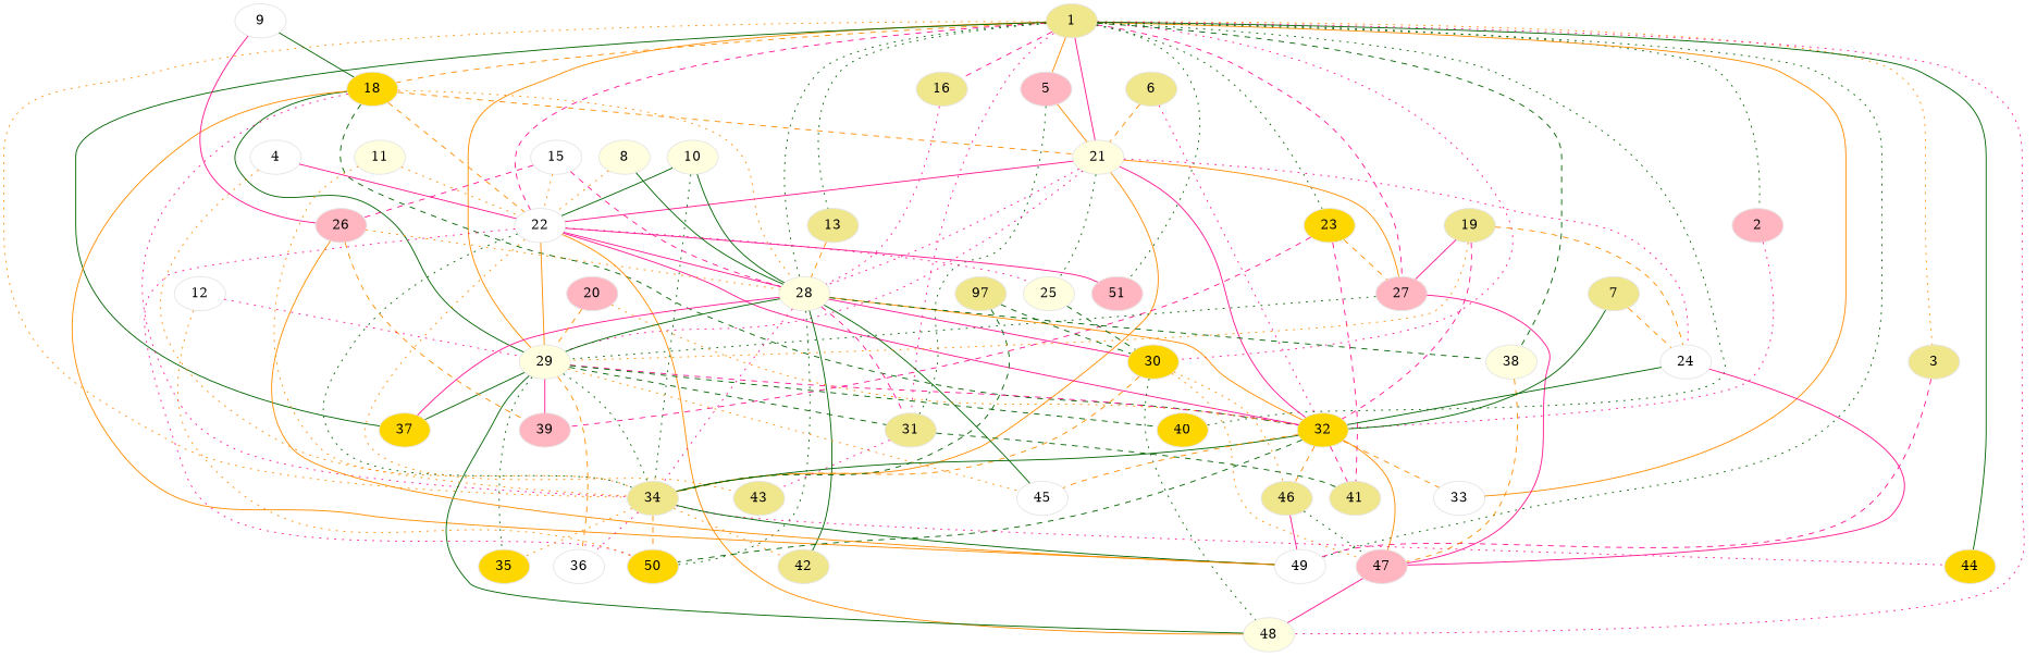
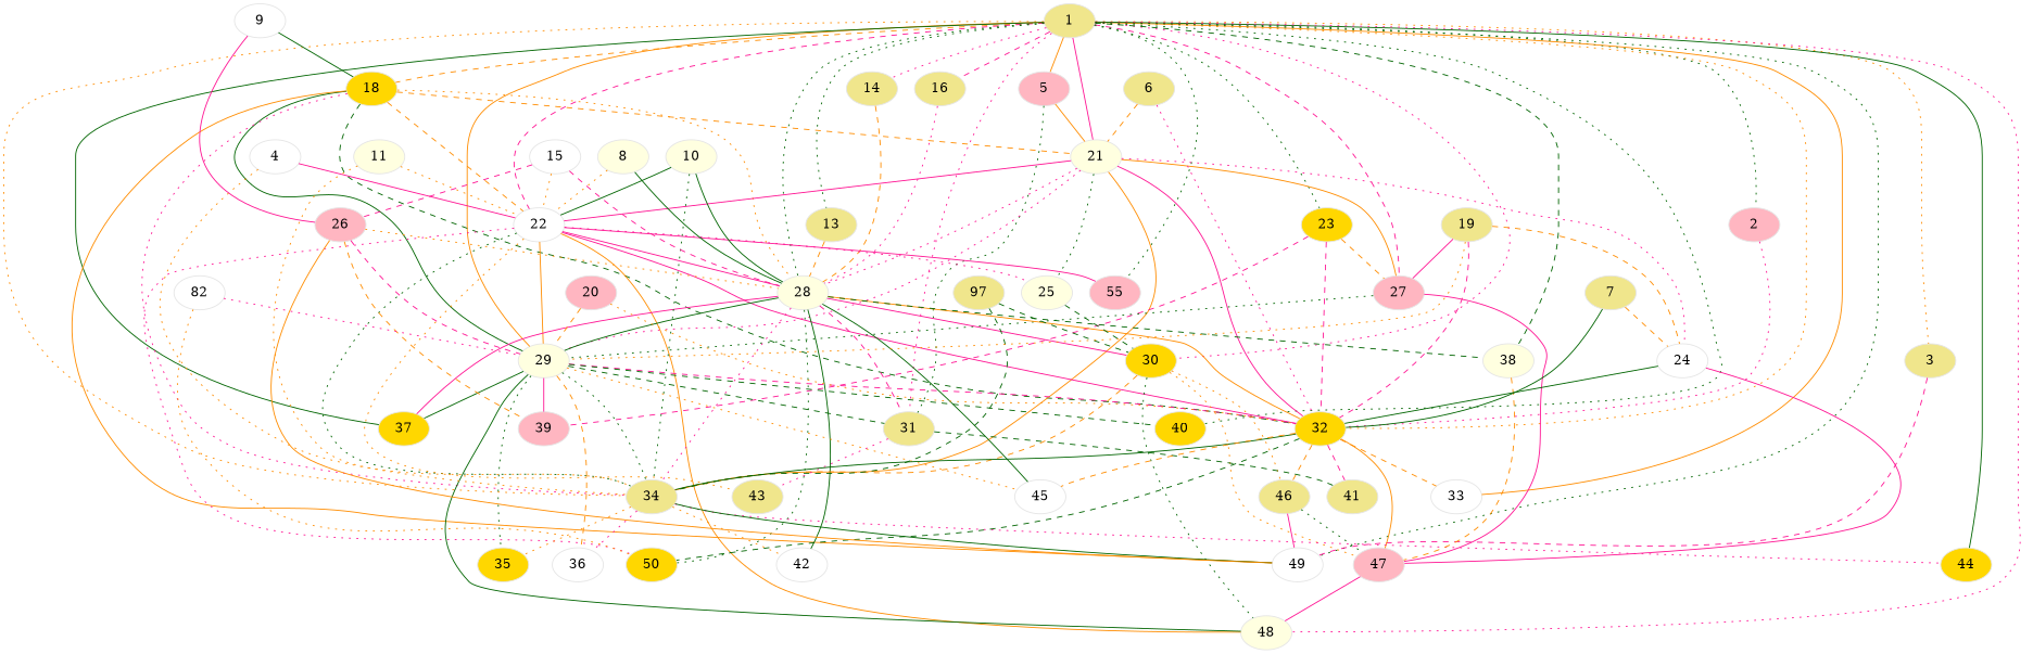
  graph {
    node [color=gray90 fillcolor=khaki style=filled]
    edge [color=darkorange style=dotted weight=1.0]
    2 [fillcolor=lightpink]
    1
    3
    5 [fillcolor=lightpink]
    13
+   14
    16
    18 [fillcolor=gold]
    21 [fillcolor=lightyellow]
    22 [fillcolor=white]
    23 [fillcolor=gold]
    27 [fillcolor=lightpink]
    28 [fillcolor=lightyellow]
    29 [fillcolor=lightyellow]
    30 [fillcolor=gold]
    31
    32 [fillcolor=gold]
    33 [fillcolor=white]
    34
    37 [fillcolor=gold]
    38 [fillcolor=lightyellow]
    40 [fillcolor=gold]
    44 [fillcolor=gold]
    48 [fillcolor=lightyellow]
    49 [fillcolor=white]
-   51 [fillcolor=lightpink]
+   51 [fillcolor=lightpink label=55]
    24 [fillcolor=white]
    25 [fillcolor=lightyellow]
    50 [fillcolor=gold]
    43
    39 [fillcolor=lightpink]
    47 [fillcolor=lightpink]
-   42
+   42 [fillcolor=white]
    45 [fillcolor=white]
    35 [fillcolor=gold]
    36 [fillcolor=white]
    46
    41
    4 [fillcolor=white]
    6
    7
    8 [fillcolor=lightyellow]
    9 [fillcolor=white]
    26 [fillcolor=lightpink]
    10 [fillcolor=lightyellow]
    11 [fillcolor=lightyellow]
-   12 [fillcolor=white]
+   12 [fillcolor=white label=82]
    15 [fillcolor=white]
    n49 [label=97]
    19
    20 [fillcolor=lightpink]
    2 -- 32 [color=deeppink]
    1 -- 2 [color=darkgreen]
    1 -- 3
    1 -- 5 [style=solid]
    1 -- 13 [color=darkgreen]
+   1 -- 14 [color=deeppink]
    1 -- 16 [color=deeppink style=dashed]
    1 -- 18 [style=dashed weight=3.0]
    1 -- 21 [color=deeppink style=solid weight=2.0]
    1 -- 22 [color=deeppink style=dashed weight=2.0]
    1 -- 23 [color=darkgreen]
    1 -- 27 [color=deeppink style=dashed]
    1 -- 28 [color=darkgreen weight=3.0]
    1 -- 29 [style=solid weight=4.0]
    1 -- 30 [color=deeppink]
    1 -- 31 [color=deeppink]
+   1 -- 32 [weight=2.0]
    1 -- 33 [style=solid]
    1 -- 34 [weight=2.0]
    1 -- 37 [color=darkgreen style=solid]
    1 -- 38 [color=darkgreen style=dashed]
    1 -- 40 [color=darkgreen]
    1 -- 44 [color=darkgreen style=solid weight=2.0]
    1 -- 48 [color=deeppink weight=2.0]
    1 -- 49 [color=darkgreen weight=3.0]
    1 -- 51 [color=darkgreen]
    3 -- 49 [color=deeppink style=dashed]
    5 -- 21 [style=solid]
    5 -- 31 [color=darkgreen]
    13 -- 28 [style=dashed]
+   14 -- 28 [style=dashed]
    16 -- 28 [color=deeppink]
    18 -- 21 [style=dashed]
    18 -- 22 [style=dashed]
    18 -- 28
    18 -- 29 [color=darkgreen style=solid weight=2.0]
    18 -- 32 [color=darkgreen style=dashed]
    18 -- 34 [color=deeppink]
    18 -- 49 [style=solid]
    21 -- 22 [color=deeppink style=solid]
    21 -- 27 [style=solid]
    21 -- 28 [color=deeppink]
    21 -- 29 [color=deeppink weight=3.0]
    21 -- 32 [color=deeppink style=solid]
    21 -- 34 [style=solid weight=2.0]
    21 -- 24 [color=deeppink]
    21 -- 25 [color=darkgreen]
    22 -- 28 [color=deeppink style=solid]
    22 -- 29 [style=solid weight=3.0]
    22 -- 32 [color=deeppink style=solid weight=2.0]
    22 -- 34 [color=darkgreen weight=2.0]
    22 -- 48 [style=solid]
    22 -- 51 [color=deeppink style=solid weight=2.0]
    22 -- 25 [color=deeppink]
    22 -- 50 [color=deeppink]
    22 -- 43
    23 -- 27 [style=dashed]
-   23 -- 41 [color=deeppink style=dashed]
+   23 -- 32 [color=deeppink style=dashed]
    23 -- 39 [color=deeppink style=dashed]
    27 -- 29 [color=darkgreen weight=2.0]
    27 -- 47 [color=deeppink style=solid]
    28 -- 29 [color=darkgreen style=solid weight=3.0]
    28 -- 30 [color=deeppink style=solid weight=3.0]
    28 -- 31 [color=deeppink style=dashed]
    28 -- 32 [style=solid weight=2.0]
    28 -- 34 [color=deeppink weight=2.0]
    28 -- 37 [color=deeppink style=solid weight=2.0]
    28 -- 38 [color=darkgreen style=dashed]
    28 -- 50 [color=darkgreen]
    28 -- 42 [color=darkgreen style=solid]
    28 -- 45 [color=darkgreen style=solid]
    29 -- 31 [color=darkgreen style=dashed]
    29 -- 32 [color=deeppink style=dashed weight=2.0]
    29 -- 34 [color=darkgreen weight=2.0]
    29 -- 37 [color=darkgreen style=solid weight=2.0]
    29 -- 40 [color=darkgreen style=dashed]
    29 -- 48 [color=darkgreen style=solid]
    29 -- 39 [color=deeppink style=solid]
    29 -- 45
    29 -- 35 [color=darkgreen]
    29 -- 36 [style=dashed]
    30 -- 34 [style=dashed]
    30 -- 48 [color=darkgreen]
    30 -- 47
    30 -- 46
    31 -- 43 [color=deeppink]
    31 -- 41 [color=darkgreen style=dashed]
    32 -- 33 [style=dashed]
    32 -- 34 [color=darkgreen style=solid]
    32 -- 50 [color=darkgreen style=dashed]
    32 -- 47 [style=solid]
    32 -- 45 [style=dashed weight=2.0]
    32 -- 46 [style=dashed]
    32 -- 41 [color=deeppink style=dashed]
    34 -- 44 [color=deeppink]
    34 -- 49 [color=darkgreen style=solid]
-   34 -- 50 [style=dashed]
    34 -- 42
    34 -- 35
    34 -- 36 [color=deeppink]
    38 -- 47 [style=dashed]
    24 -- 32 [color=darkgreen style=solid]
    24 -- 47 [color=deeppink style=solid]
    25 -- 30 [color=darkgreen style=dashed]
    47 -- 48 [color=deeppink style=solid]
    46 -- 49 [color=deeppink style=solid]
    46 -- 47 [color=darkgreen weight=2.0]
    4 -- 22 [color=deeppink style=solid]
    4 -- 34
    6 -- 21 [style=dashed]
    6 -- 32 [color=deeppink]
    7 -- 32 [color=darkgreen style=solid]
    7 -- 24 [style=dashed]
    8 -- 22
    8 -- 28 [color=darkgreen style=solid]
    9 -- 18 [color=darkgreen style=solid]
    9 -- 26 [color=deeppink style=solid]
    26 -- 28
+   26 -- 29 [color=deeppink style=dashed]
    26 -- 49 [style=solid]
    26 -- 39 [style=dashed]
    10 -- 22 [color=darkgreen style=solid]
    10 -- 28 [color=darkgreen style=solid]
    10 -- 34 [color=darkgreen]
    11 -- 22
    11 -- 34
    12 -- 29 [color=deeppink weight=2.0]
    12 -- 50
    15 -- 22
    15 -- 28 [color=deeppink style=dashed]
    15 -- 26 [color=deeppink style=dashed]
    n49 -- 30 [color=darkgreen style=dashed]
    n49 -- 34 [color=darkgreen style=dashed]
    19 -- 27 [color=deeppink style=solid]
    19 -- 29
    19 -- 32 [color=deeppink style=dashed]
    19 -- 24 [style=dashed]
    20 -- 29 [style=dashed]
    20 -- 32
  }
